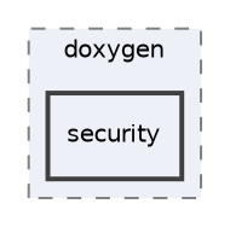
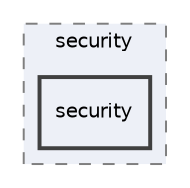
  digraph {
    compound=true
    fontname="DejaVu Sans"
    n1 [color=grey25 fillcolor="#edf0f7" fontname="DejaVu Sans" fontsize=10 label=security shape=box style="filled,bold,"]
    subgraph cluster_1 {
      bgcolor="#edf0f7"
      fontsize=10
-     label=doxygen
+     label=security
      pencolor=grey50
      style="filled,dashed,"
      n1
    }
  }
